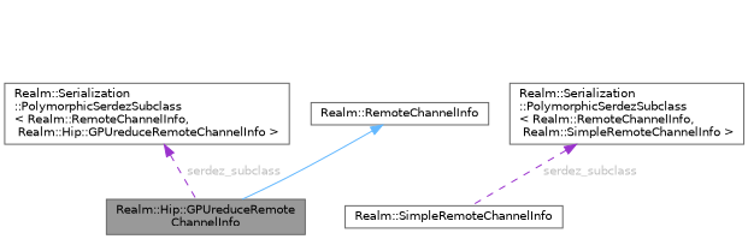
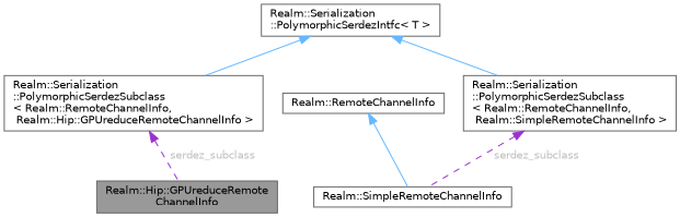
  digraph {
    rankdir=TB
    node [color=gray40 fillcolor=white fontname=Helvetica fontsize=10 shape=box style=filled]
    edge [color=steelblue1 dir=back fontname=Helvetica fontsize=10 labelfontname=Helvetica labelfontsize=10 style=solid]
    n1 [fillcolor=grey60 fontcolor=black height=0.2 label="Realm::Hip::GPUreduceRemote\lChannelInfo" width=0.4]
    n2 [height=0.2 label="Realm::SimpleRemoteChannelInfo" width=0.4]
    n3 [height=0.2 label="Realm::RemoteChannelInfo" width=0.4]
    n4 [height=0.2 label="Realm::Serialization\l::PolymorphicSerdezSubclass\l\< Realm::RemoteChannelInfo,\l Realm::SimpleRemoteChannelInfo \>" width=0.4]
+   n5 [height=0.2 label="Realm::Serialization\l::PolymorphicSerdezIntfc\< T \>" width=0.4]
    n6 [height=0.2 label="Realm::Serialization\l::PolymorphicSerdezSubclass\l\< Realm::RemoteChannelInfo,\l Realm::Hip::GPUreduceRemoteChannelInfo \>" width=0.4]
-   n3 -> n1
+   n3 -> n2
    n4 -> n2 [color=darkorchid3 fontcolor=grey label=" serdez_subclass" style=dashed]
+   n5 -> n4
+   n5 -> n6
    n6 -> n1 [color=darkorchid3 fontcolor=grey label=" serdez_subclass" style=dashed]
  }
